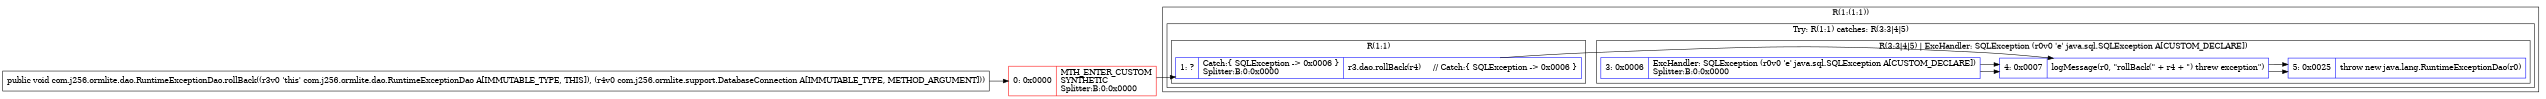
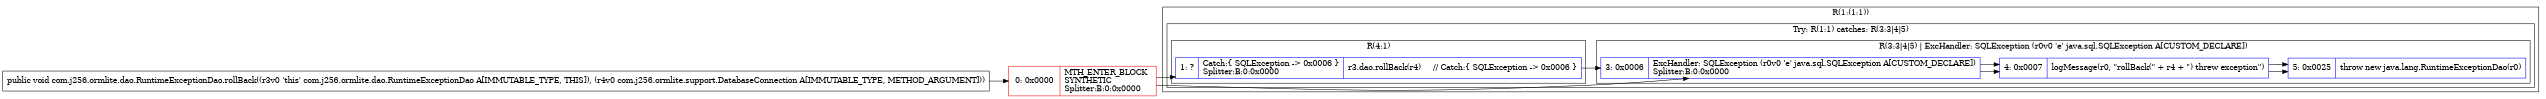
  digraph {
    rankdir=LR
    node [color=blue shape=record]
    n1 [label="{1\:\ ?|Catch:\{ SQLException \-\> 0x0006 \}\lSplitter:B:0:0x0000\l|r3.dao.rollBack(r4)     \/\/ Catch:\{ SQLException \-\> 0x0006 \}\l}"]
    n2 [label="{3\:\ 0x0006|ExcHandler: SQLException (r0v0 'e' java.sql.SQLException A[CUSTOM_DECLARE])\lSplitter:B:0:0x0000\l}"]
    n3 [label="{4\:\ 0x0007|logMessage(r0, \"rollBack(\" + r4 + \") threw exception\")\l}"]
    n4 [label="{5\:\ 0x0025|throw new java.lang.RuntimeExceptionDao(r0)\l}"]
-   n5 [color=red label="{0\:\ 0x0000|MTH_ENTER_CUSTOM\lSYNTHETIC\lSplitter:B:0:0x0000\l}"]
+   n5 [color=red label="{0\:\ 0x0000|MTH_ENTER_BLOCK\lSYNTHETIC\lSplitter:B:0:0x0000\l}"]
    n6 [label="{public void com.j256.ormlite.dao.RuntimeExceptionDao.rollBack((r3v0 'this' com.j256.ormlite.dao.RuntimeExceptionDao A[IMMUTABLE_TYPE, THIS]), (r4v0 com.j256.ormlite.support.DatabaseConnection A[IMMUTABLE_TYPE, METHOD_ARGUMENT])) }" color=""]
    subgraph cluster_1 {
      label="R(1:(1:1))"
      subgraph cluster_2 {
        label="Try: R(1:1) catches: R(3:3|4|5)"
        subgraph cluster_3 {
-         label="R(1:1)"
+         label="R(4:1)"
          n1
        }
        subgraph cluster_4 {
          label="R(3:3|4|5) | ExcHandler: SQLException (r0v0 'e' java.sql.SQLException A[CUSTOM_DECLARE])\l"
          n2
          n3
          n4
        }
      }
    }
    subgraph cluster_5 {
      label="R(3:3|4|5) | ExcHandler: SQLException (r0v0 'e' java.sql.SQLException A[CUSTOM_DECLARE])\l"
    }
-   n1 -> n3
+   n1 -> n2
    n2 -> n3
    n2 -> n3
    n3 -> n4
    n3 -> n4
    n5 -> n1
+   n5 -> n2
    n6 -> n5
  }
